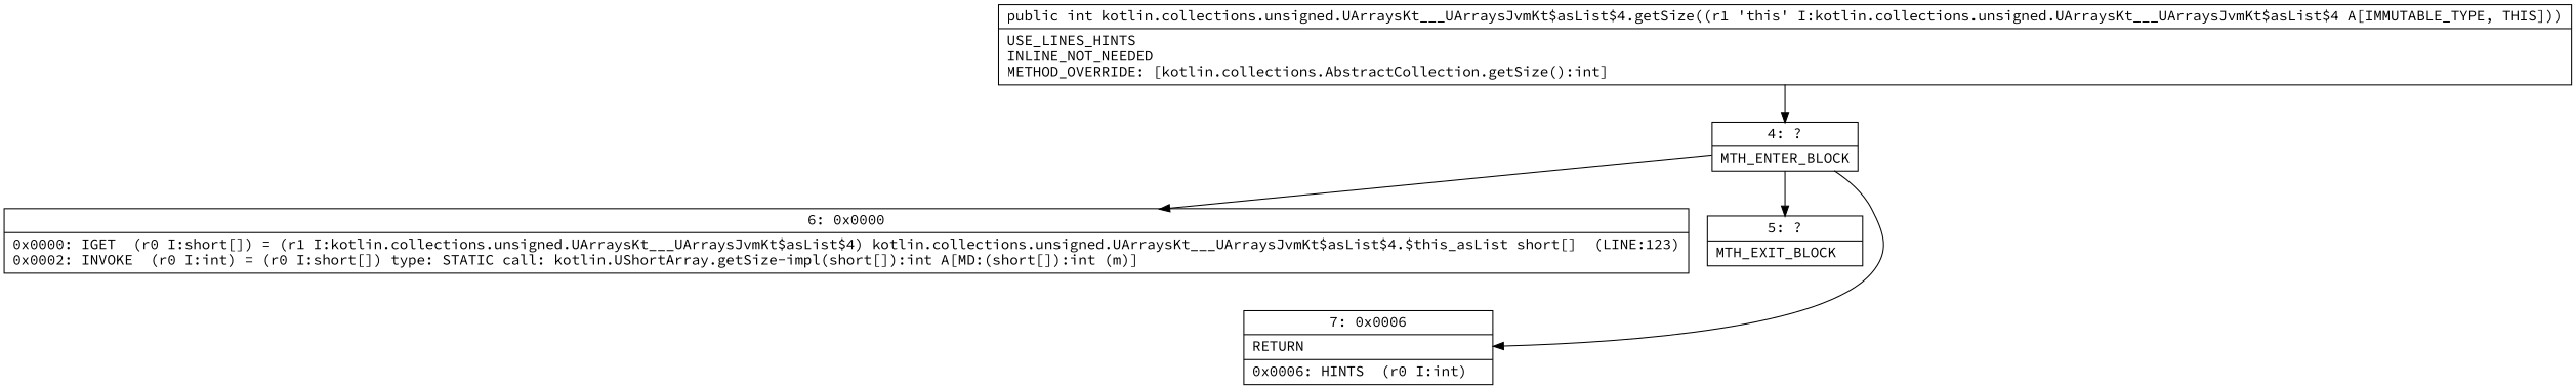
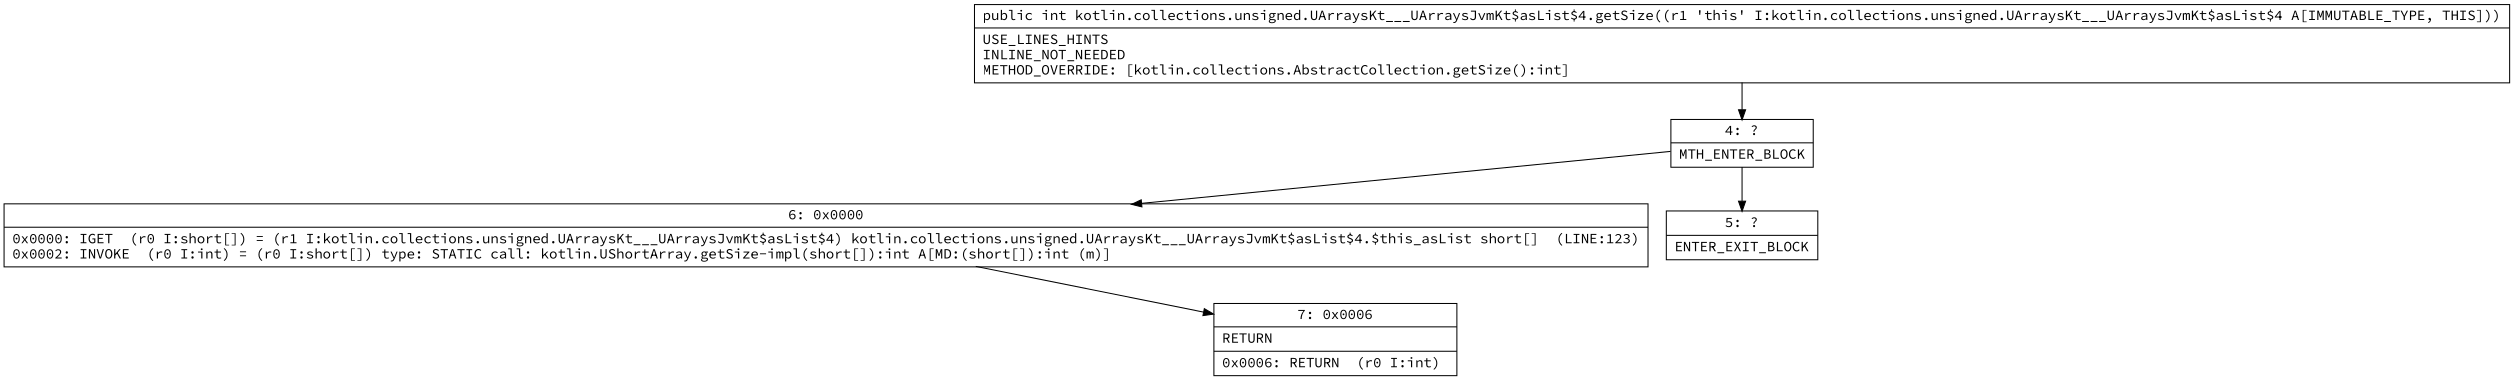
  digraph {
    fontname="Source Code Pro"
    node [fontname="Source Code Pro" shape=record]
    edge [fontname="Source Code Pro"]
    n1 [label="{4\:\ ?|MTH_ENTER_BLOCK\l}"]
    n2 [label="{6\:\ 0x0000|0x0000: IGET  (r0 I:short[]) = (r1 I:kotlin.collections.unsigned.UArraysKt___UArraysJvmKt$asList$4) kotlin.collections.unsigned.UArraysKt___UArraysJvmKt$asList$4.$this_asList short[]  (LINE:123)\l0x0002: INVOKE  (r0 I:int) = (r0 I:short[]) type: STATIC call: kotlin.UShortArray.getSize\-impl(short[]):int A[MD:(short[]):int (m)]\l}"]
-   n3 [label="{5\:\ ?|MTH_EXIT_BLOCK\l}"]
-   n4 [label="{7\:\ 0x0006|RETURN\l|0x0006: HINTS  (r0 I:int) \l}"]
+   n3 [label="{5\:\ ?|ENTER_EXIT_BLOCK\l}"]
+   n4 [label="{7\:\ 0x0006|RETURN\l|0x0006: RETURN  (r0 I:int) \l}"]
    n5 [label="{public int kotlin.collections.unsigned.UArraysKt___UArraysJvmKt$asList$4.getSize((r1 'this' I:kotlin.collections.unsigned.UArraysKt___UArraysJvmKt$asList$4 A[IMMUTABLE_TYPE, THIS]))  | USE_LINES_HINTS\lINLINE_NOT_NEEDED\lMETHOD_OVERRIDE: [kotlin.collections.AbstractCollection.getSize():int]\l}"]
    n1 -> n2
    n1 -> n3
-   n1 -> n4
+   n2 -> n4
    n5 -> n1
  }
